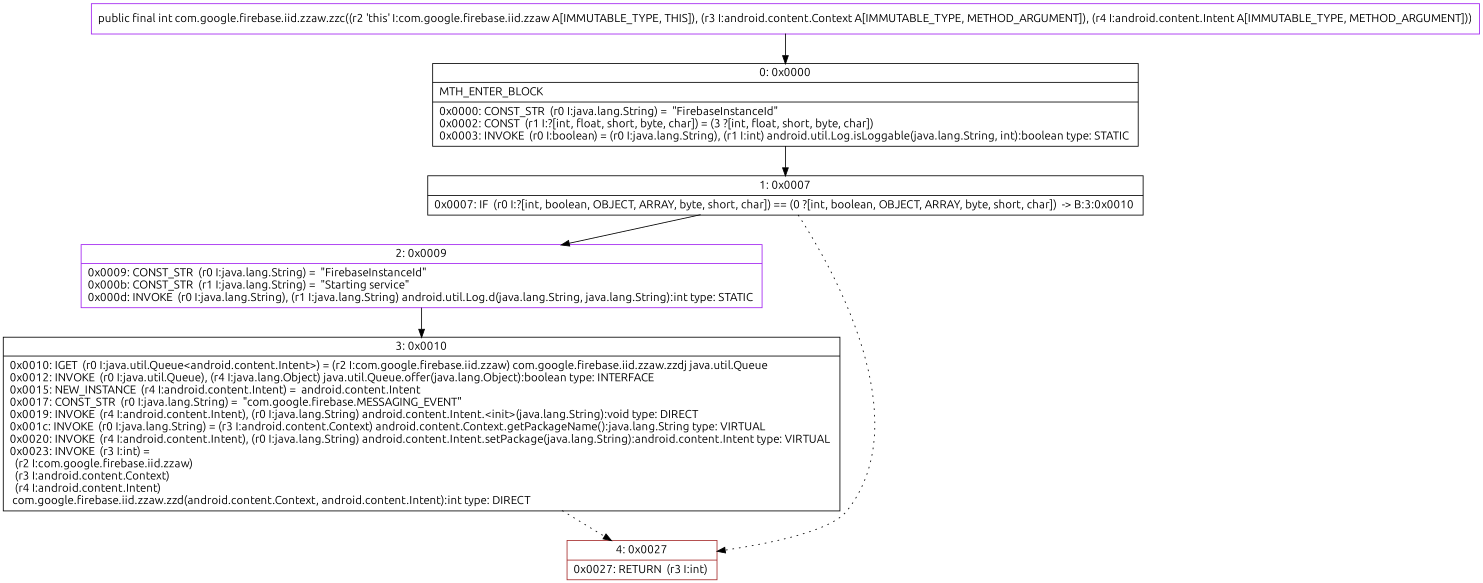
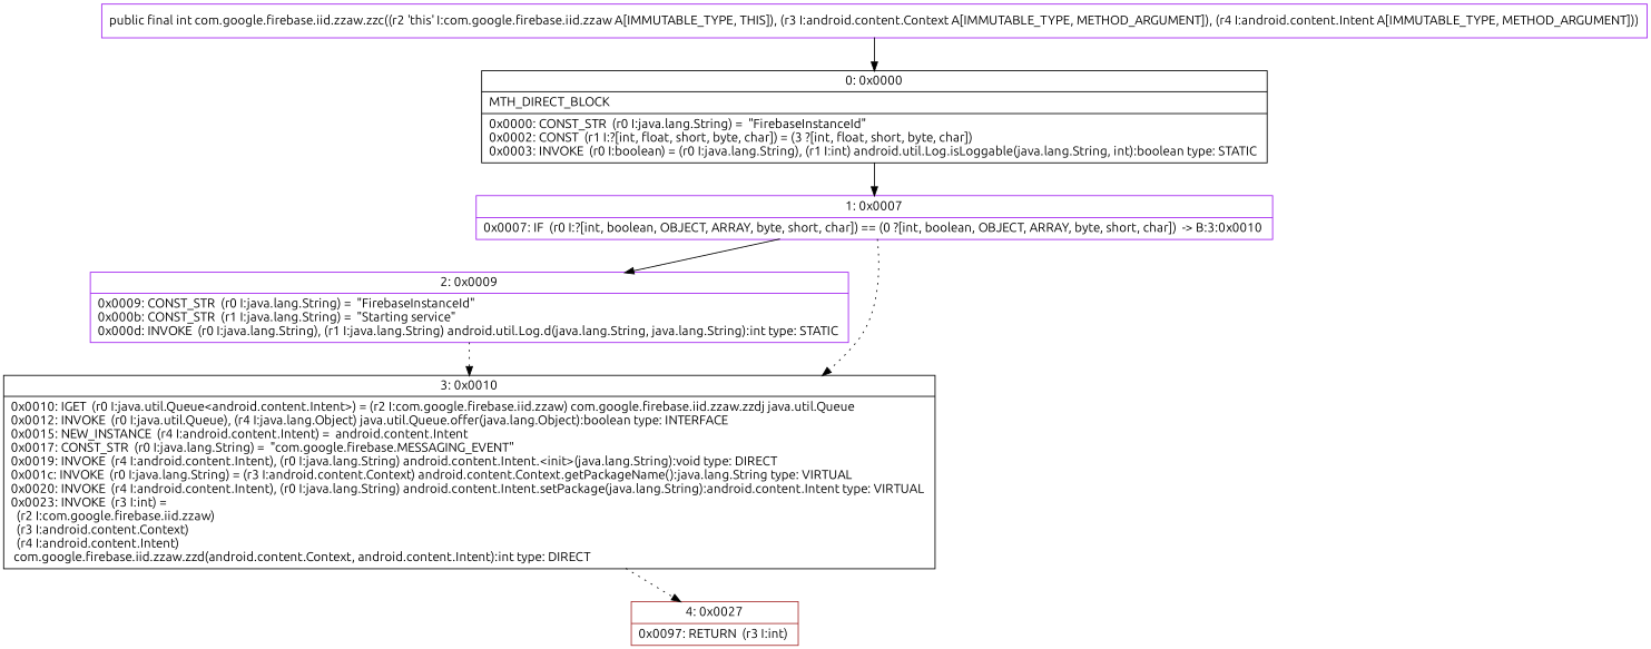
  digraph {
    fontname=Ubuntu
    node [color=black fontname=Ubuntu shape=record]
    edge [fontname=Ubuntu style=solid]
-   n1 [label="{0\:\ 0x0000|MTH_ENTER_BLOCK\l|0x0000: CONST_STR  (r0 I:java.lang.String) =  \"FirebaseInstanceId\" \l0x0002: CONST  (r1 I:?[int, float, short, byte, char]) = (3 ?[int, float, short, byte, char]) \l0x0003: INVOKE  (r0 I:boolean) = (r0 I:java.lang.String), (r1 I:int) android.util.Log.isLoggable(java.lang.String, int):boolean type: STATIC \l}"]
-   n2 [label="{1\:\ 0x0007|0x0007: IF  (r0 I:?[int, boolean, OBJECT, ARRAY, byte, short, char]) == (0 ?[int, boolean, OBJECT, ARRAY, byte, short, char])  \-\> B:3:0x0010 \l}"]
+   n1 [label="{0\:\ 0x0000|MTH_DIRECT_BLOCK\l|0x0000: CONST_STR  (r0 I:java.lang.String) =  \"FirebaseInstanceId\" \l0x0002: CONST  (r1 I:?[int, float, short, byte, char]) = (3 ?[int, float, short, byte, char]) \l0x0003: INVOKE  (r0 I:boolean) = (r0 I:java.lang.String), (r1 I:int) android.util.Log.isLoggable(java.lang.String, int):boolean type: STATIC \l}"]
+   n2 [color=purple label="{1\:\ 0x0007|0x0007: IF  (r0 I:?[int, boolean, OBJECT, ARRAY, byte, short, char]) == (0 ?[int, boolean, OBJECT, ARRAY, byte, short, char])  \-\> B:3:0x0010 \l}"]
    n3 [color=purple label="{2\:\ 0x0009|0x0009: CONST_STR  (r0 I:java.lang.String) =  \"FirebaseInstanceId\" \l0x000b: CONST_STR  (r1 I:java.lang.String) =  \"Starting service\" \l0x000d: INVOKE  (r0 I:java.lang.String), (r1 I:java.lang.String) android.util.Log.d(java.lang.String, java.lang.String):int type: STATIC \l}"]
    n4 [label="{3\:\ 0x0010|0x0010: IGET  (r0 I:java.util.Queue\<android.content.Intent\>) = (r2 I:com.google.firebase.iid.zzaw) com.google.firebase.iid.zzaw.zzdj java.util.Queue \l0x0012: INVOKE  (r0 I:java.util.Queue), (r4 I:java.lang.Object) java.util.Queue.offer(java.lang.Object):boolean type: INTERFACE \l0x0015: NEW_INSTANCE  (r4 I:android.content.Intent) =  android.content.Intent \l0x0017: CONST_STR  (r0 I:java.lang.String) =  \"com.google.firebase.MESSAGING_EVENT\" \l0x0019: INVOKE  (r4 I:android.content.Intent), (r0 I:java.lang.String) android.content.Intent.\<init\>(java.lang.String):void type: DIRECT \l0x001c: INVOKE  (r0 I:java.lang.String) = (r3 I:android.content.Context) android.content.Context.getPackageName():java.lang.String type: VIRTUAL \l0x0020: INVOKE  (r4 I:android.content.Intent), (r0 I:java.lang.String) android.content.Intent.setPackage(java.lang.String):android.content.Intent type: VIRTUAL \l0x0023: INVOKE  (r3 I:int) = \l  (r2 I:com.google.firebase.iid.zzaw)\l  (r3 I:android.content.Context)\l  (r4 I:android.content.Intent)\l com.google.firebase.iid.zzaw.zzd(android.content.Context, android.content.Intent):int type: DIRECT \l}"]
-   n5 [color=brown label="{4\:\ 0x0027|0x0027: RETURN  (r3 I:int) \l}"]
+   n5 [color=brown label="{4\:\ 0x0027|0x0097: RETURN  (r3 I:int) \l}"]
    n6 [color=purple label="{public final int com.google.firebase.iid.zzaw.zzc((r2 'this' I:com.google.firebase.iid.zzaw A[IMMUTABLE_TYPE, THIS]), (r3 I:android.content.Context A[IMMUTABLE_TYPE, METHOD_ARGUMENT]), (r4 I:android.content.Intent A[IMMUTABLE_TYPE, METHOD_ARGUMENT])) }"]
    n1 -> n2
    n2 -> n3
-   n2 -> n5 [style=dotted]
-   n3 -> n4
+   n2 -> n4 [style=dotted]
+   n3 -> n4 [style=dotted]
    n4 -> n5 [style=dotted]
    n6 -> n1
  }
